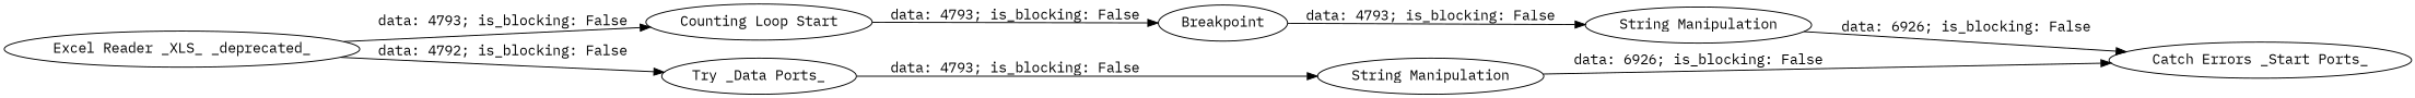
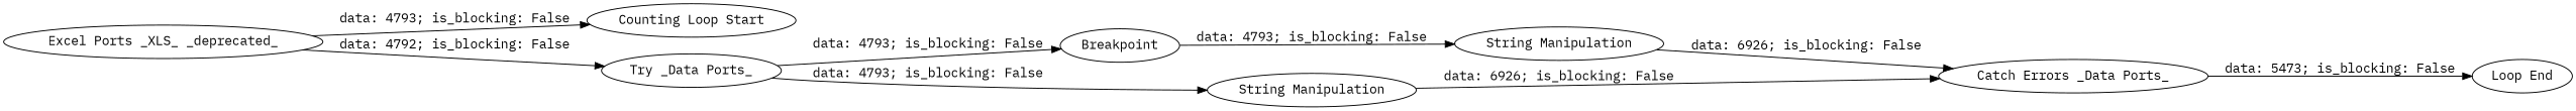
  digraph {
    fontname="IBM Plex Mono"
    rankdir=LR
    node [fontname="IBM Plex Mono"]
    edge [fontname="IBM Plex Mono"]
    n1 [label="String Manipulation"]
-   n2 [label="Catch Errors _Start Ports_"]
-   n4 [label="Excel Reader _XLS_ _deprecated_"]
+   n2 [label="Catch Errors _Data Ports_"]
+   n3 [label="Loop End"]
+   n4 [label="Excel Ports _XLS_ _deprecated_"]
    n5 [label="Counting Loop Start"]
    n6 [label="Try _Data Ports_"]
    n7 [label=Breakpoint]
    n8 [label="String Manipulation"]
    n1 -> n2 [label="data: 6926; is_blocking: False"]
+   n2 -> n3 [label="data: 5473; is_blocking: False"]
    n4 -> n5 [label="data: 4793; is_blocking: False"]
    n4 -> n6 [label="data: 4792; is_blocking: False"]
-   n5 -> n7 [label="data: 4793; is_blocking: False"]
+   n6 -> n7 [label="data: 4793; is_blocking: False"]
    n6 -> n8 [label="data: 4793; is_blocking: False"]
    n7 -> n1 [label="data: 4793; is_blocking: False"]
    n8 -> n2 [label="data: 6926; is_blocking: False"]
  }
